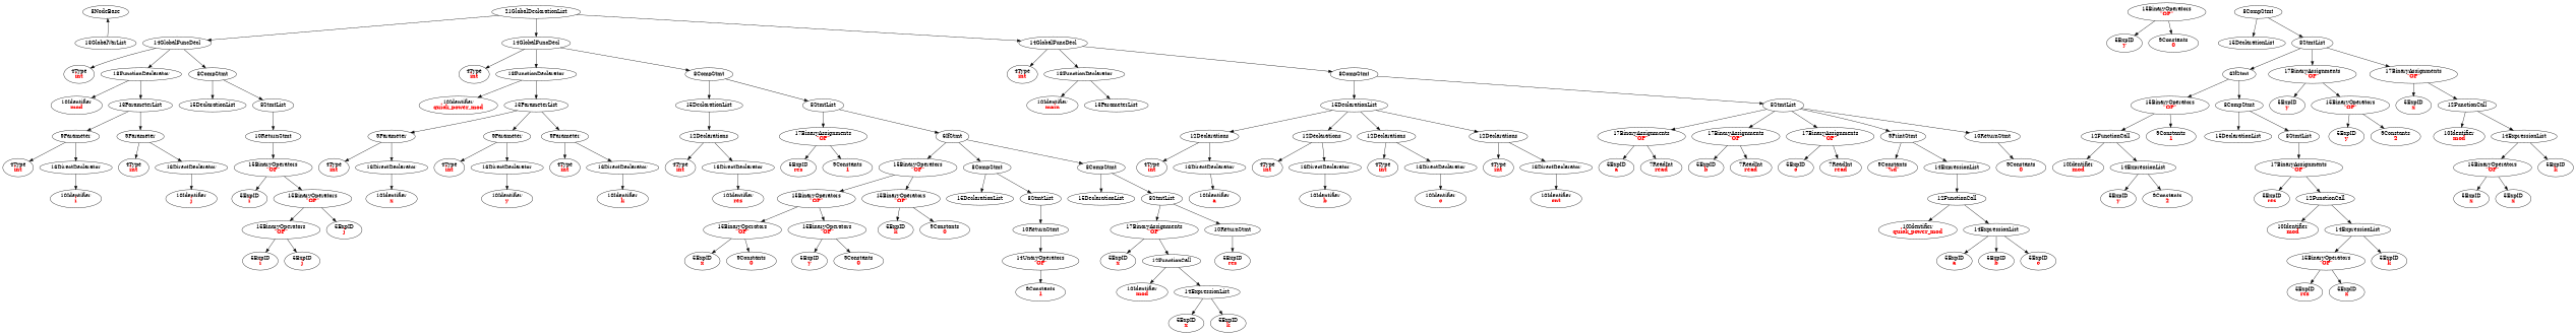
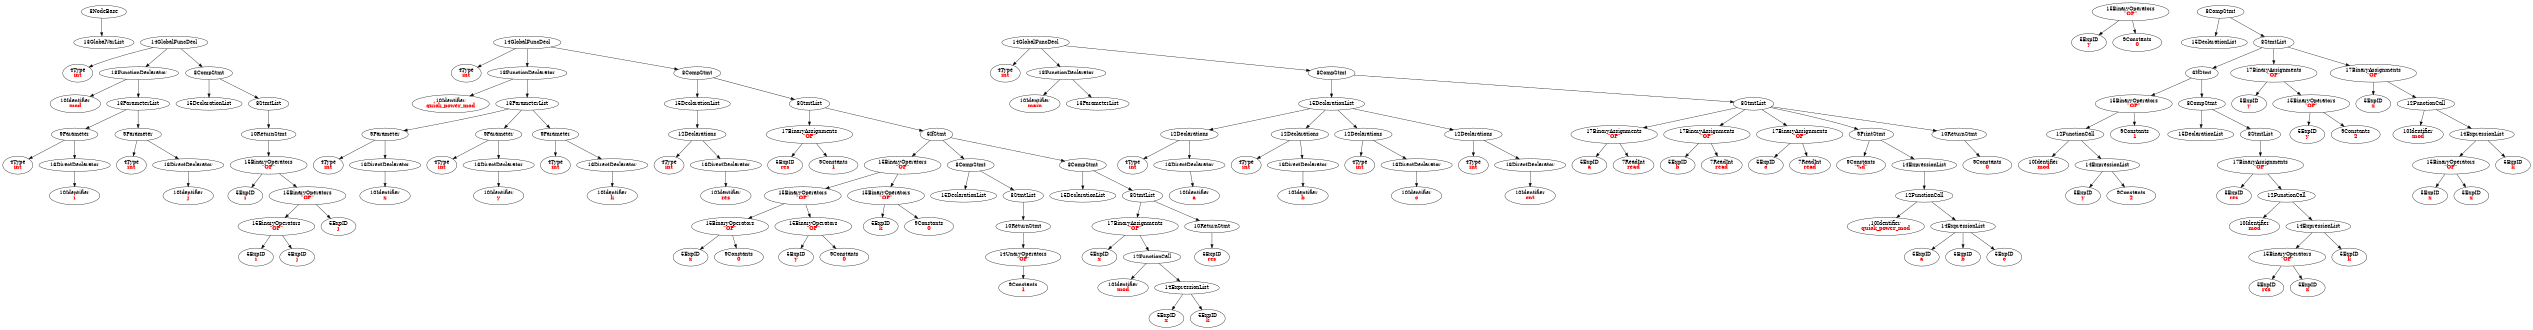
  digraph {
    n1 [label=<8NodeBase>]
    n2 [label=<13GlobalVarList<font color='red'><b><br/></b></font>>]
-   n3 [label=<21GlobalDeclarationList>]
    n4 [label=<14GlobalFuncDecl>]
    n5 [label=<14GlobalFuncDecl>]
    n6 [label=<14GlobalFuncDecl>]
    n7 [label=<4Type<font color='red'><b><br/>int</b></font>>]
    n8 [label=<18FunctionDeclarator>]
    n9 [label=<8CompStmt>]
    n10 [label=<4Type<font color='red'><b><br/>int</b></font>>]
    n11 [label=<18FunctionDeclarator>]
    n12 [label=<8CompStmt>]
    n13 [label=<4Type<font color='red'><b><br/>int</b></font>>]
    n14 [label=<18FunctionDeclarator>]
    n15 [label=<8CompStmt>]
    n16 [label=<10Identifier<font color='red'><b><br/>mod</b></font>>]
    n17 [label=<13ParameterList>]
    n18 [label=<15DeclarationList<font color='red'><b><br/></b></font>>]
    n19 [label=<8StmtList>]
    n20 [label=<9Parameter>]
    n21 [label=<9Parameter>]
    n22 [label=<4Type<font color='red'><b><br/>int</b></font>>]
    n23 [label=<16DirectDeclarator>]
    n24 [label=<4Type<font color='red'><b><br/>int</b></font>>]
    n25 [label=<16DirectDeclarator>]
    n26 [label=<10Identifier<font color='red'><b><br/>i</b></font>>]
    n27 [label=<10Identifier<font color='red'><b><br/>j</b></font>>]
    n28 [label=<10ReturnStmt>]
    n29 [label=<15BinaryOperators<font color='red'><b><br/>"OP"</b></font>>]
    n30 [label=<5ExpID<font color='red'><b><br/>i</b></font>>]
    n31 [label=<15BinaryOperators<font color='red'><b><br/>"OP"</b></font>>]
    n32 [label=<15BinaryOperators<font color='red'><b><br/>"OP"</b></font>>]
    n33 [label=<5ExpID<font color='red'><b><br/>j</b></font>>]
    n34 [label=<5ExpID<font color='red'><b><br/>i</b></font>>]
    n35 [label=<5ExpID<font color='red'><b><br/>j</b></font>>]
    n36 [label=<10Identifier<font color='red'><b><br/>quick_power_mod</b></font>>]
    n37 [label=<13ParameterList>]
    n38 [label=<15DeclarationList>]
    n39 [label=<8StmtList>]
    n40 [label=<9Parameter>]
    n41 [label=<9Parameter>]
    n42 [label=<9Parameter>]
    n43 [label=<4Type<font color='red'><b><br/>int</b></font>>]
    n44 [label=<16DirectDeclarator>]
    n45 [label=<4Type<font color='red'><b><br/>int</b></font>>]
    n46 [label=<16DirectDeclarator>]
    n47 [label=<4Type<font color='red'><b><br/>int</b></font>>]
    n48 [label=<16DirectDeclarator>]
    n49 [label=<10Identifier<font color='red'><b><br/>x</b></font>>]
    n50 [label=<10Identifier<font color='red'><b><br/>y</b></font>>]
    n51 [label=<10Identifier<font color='red'><b><br/>k</b></font>>]
    n52 [label=<12Declarations>]
    n53 [label=<17BinaryAssignments<font color='red'><b><br/>"OP"</b></font>>]
    n54 [label=<6IfStmt>]
    n55 [label=<4Type<font color='red'><b><br/>int</b></font>>]
    n56 [label=<16DirectDeclarator>]
    n57 [label=<10Identifier<font color='red'><b><br/>res</b></font>>]
    n58 [label=<5ExpID<font color='red'><b><br/>res</b></font>>]
    n59 [label=<9Constants<font color='red'><b><br/>1</b></font>>]
    n60 [label=<15BinaryOperators<font color='red'><b><br/>"OP"</b></font>>]
    n61 [label=<8CompStmt>]
    n62 [label=<8CompStmt>]
    n63 [label=<15BinaryOperators<font color='red'><b><br/>"OP"</b></font>>]
    n64 [label=<15BinaryOperators<font color='red'><b><br/>"OP"</b></font>>]
    n65 [label=<15DeclarationList<font color='red'><b><br/></b></font>>]
    n66 [label=<8StmtList>]
    n67 [label=<15DeclarationList<font color='red'><b><br/></b></font>>]
    n68 [label=<8StmtList>]
    n69 [label=<15BinaryOperators<font color='red'><b><br/>"OP"</b></font>>]
    n70 [label=<15BinaryOperators<font color='red'><b><br/>"OP"</b></font>>]
    n71 [label=<5ExpID<font color='red'><b><br/>k</b></font>>]
    n72 [label=<9Constants<font color='red'><b><br/>0</b></font>>]
    n73 [label=<5ExpID<font color='red'><b><br/>x</b></font>>]
    n74 [label=<9Constants<font color='red'><b><br/>0</b></font>>]
    n75 [label=<5ExpID<font color='red'><b><br/>y</b></font>>]
    n76 [label=<9Constants<font color='red'><b><br/>0</b></font>>]
    n77 [label=<10ReturnStmt>]
    n78 [label=<14UnaryOperators<font color='red'><b><br/>"OP"</b></font>>]
    n79 [label=<9Constants<font color='red'><b><br/>1</b></font>>]
    n80 [label=<17BinaryAssignments<font color='red'><b><br/>"OP"</b></font>>]
    n81 [label=<10ReturnStmt>]
    n82 [label=<5ExpID<font color='red'><b><br/>x</b></font>>]
    n83 [label=<12FunctionCall>]
    n84 [label=<5ExpID<font color='red'><b><br/>res</b></font>>]
    n85 [label=<10Identifier<font color='red'><b><br/>mod</b></font>>]
    n86 [label=<14ExpressionList>]
    n87 [label=<5ExpID<font color='red'><b><br/>x</b></font>>]
    n88 [label=<5ExpID<font color='red'><b><br/>k</b></font>>]
    n89 [label=<15BinaryOperators<font color='red'><b><br/>"OP"</b></font>>]
    n90 [label=<5ExpID<font color='red'><b><br/>y</b></font>>]
    n91 [label=<9Constants<font color='red'><b><br/>0</b></font>>]
    n92 [label=<8CompStmt>]
    n93 [label=<15DeclarationList<font color='red'><b><br/></b></font>>]
    n94 [label=<8StmtList>]
    n95 [label=<6IfStmt>]
    n96 [label=<17BinaryAssignments<font color='red'><b><br/>"OP"</b></font>>]
    n97 [label=<17BinaryAssignments<font color='red'><b><br/>"OP"</b></font>>]
    n98 [label=<15BinaryOperators<font color='red'><b><br/>"OP"</b></font>>]
    n99 [label=<8CompStmt>]
    n100 [label=<5ExpID<font color='red'><b><br/>y</b></font>>]
    n101 [label=<15BinaryOperators<font color='red'><b><br/>"OP"</b></font>>]
    n102 [label=<5ExpID<font color='red'><b><br/>x</b></font>>]
    n103 [label=<12FunctionCall>]
    n104 [label=<12FunctionCall>]
    n105 [label=<9Constants<font color='red'><b><br/>1</b></font>>]
    n106 [label=<15DeclarationList<font color='red'><b><br/></b></font>>]
    n107 [label=<8StmtList>]
    n108 [label=<10Identifier<font color='red'><b><br/>mod</b></font>>]
    n109 [label=<14ExpressionList>]
    n110 [label=<5ExpID<font color='red'><b><br/>y</b></font>>]
    n111 [label=<9Constants<font color='red'><b><br/>2</b></font>>]
    n112 [label=<17BinaryAssignments<font color='red'><b><br/>"OP"</b></font>>]
    n113 [label=<5ExpID<font color='red'><b><br/>res</b></font>>]
    n114 [label=<12FunctionCall>]
    n115 [label=<10Identifier<font color='red'><b><br/>mod</b></font>>]
    n116 [label=<14ExpressionList>]
    n117 [label=<15BinaryOperators<font color='red'><b><br/>"OP"</b></font>>]
    n118 [label=<5ExpID<font color='red'><b><br/>k</b></font>>]
    n119 [label=<5ExpID<font color='red'><b><br/>res</b></font>>]
    n120 [label=<5ExpID<font color='red'><b><br/>x</b></font>>]
    n121 [label=<5ExpID<font color='red'><b><br/>y</b></font>>]
    n122 [label=<9Constants<font color='red'><b><br/>2</b></font>>]
    n123 [label=<10Identifier<font color='red'><b><br/>mod</b></font>>]
    n124 [label=<14ExpressionList>]
    n125 [label=<15BinaryOperators<font color='red'><b><br/>"OP"</b></font>>]
    n126 [label=<5ExpID<font color='red'><b><br/>k</b></font>>]
    n127 [label=<5ExpID<font color='red'><b><br/>x</b></font>>]
    n128 [label=<5ExpID<font color='red'><b><br/>x</b></font>>]
    n129 [label=<10Identifier<font color='red'><b><br/>main</b></font>>]
    n130 [label=<13ParameterList<font color='red'><b><br/></b></font>>]
    n131 [label=<15DeclarationList>]
    n132 [label=<8StmtList>]
    n133 [label=<12Declarations>]
    n134 [label=<12Declarations>]
    n135 [label=<12Declarations>]
    n136 [label=<12Declarations>]
    n137 [label=<17BinaryAssignments<font color='red'><b><br/>"OP"</b></font>>]
    n138 [label=<17BinaryAssignments<font color='red'><b><br/>"OP"</b></font>>]
    n139 [label=<17BinaryAssignments<font color='red'><b><br/>"OP"</b></font>>]
    n140 [label=<9PrintStmt>]
    n141 [label=<10ReturnStmt>]
    n142 [label=<4Type<font color='red'><b><br/>int</b></font>>]
    n143 [label=<16DirectDeclarator>]
    n144 [label=<4Type<font color='red'><b><br/>int</b></font>>]
    n145 [label=<16DirectDeclarator>]
    n146 [label=<4Type<font color='red'><b><br/>int</b></font>>]
    n147 [label=<16DirectDeclarator>]
    n148 [label=<4Type<font color='red'><b><br/>int</b></font>>]
    n149 [label=<16DirectDeclarator>]
    n150 [label=<10Identifier<font color='red'><b><br/>a</b></font>>]
    n151 [label=<10Identifier<font color='red'><b><br/>b</b></font>>]
    n152 [label=<10Identifier<font color='red'><b><br/>c</b></font>>]
    n153 [label=<10Identifier<font color='red'><b><br/>cnt</b></font>>]
    n154 [label=<5ExpID<font color='red'><b><br/>a</b></font>>]
    n155 [label=<7ReadInt<font color='red'><b><br/>read</b></font>>]
    n156 [label=<5ExpID<font color='red'><b><br/>b</b></font>>]
    n157 [label=<7ReadInt<font color='red'><b><br/>read</b></font>>]
    n158 [label=<5ExpID<font color='red'><b><br/>c</b></font>>]
    n159 [label=<7ReadInt<font color='red'><b><br/>read</b></font>>]
    n160 [label=<9Constants<font color='red'><b><br/>"%d"</b></font>>]
    n161 [label=<14ExpressionList>]
    n162 [label=<9Constants<font color='red'><b><br/>0</b></font>>]
    n163 [label=<12FunctionCall>]
    n164 [label=<10Identifier<font color='red'><b><br/>quick_power_mod</b></font>>]
    n165 [label=<14ExpressionList>]
    n166 [label=<5ExpID<font color='red'><b><br/>a</b></font>>]
    n167 [label=<5ExpID<font color='red'><b><br/>b</b></font>>]
    n168 [label=<5ExpID<font color='red'><b><br/>c</b></font>>]
-   n2 -> n1
-   n3 -> n4
-   n3 -> n5
-   n3 -> n6
+   n1 -> n2
    n4 -> n7
    n4 -> n8
    n4 -> n9
    n5 -> n10
    n5 -> n11
    n5 -> n12
    n6 -> n13
    n6 -> n14
    n6 -> n15
    n8 -> n16
    n8 -> n17
    n9 -> n18
    n9 -> n19
    n11 -> n36
    n11 -> n37
    n12 -> n38
    n12 -> n39
    n14 -> n129
    n14 -> n130
    n15 -> n131
    n15 -> n132
    n17 -> n20
    n17 -> n21
    n19 -> n28
    n20 -> n22
    n20 -> n23
    n21 -> n24
    n21 -> n25
    n23 -> n26
    n25 -> n27
    n28 -> n29
    n29 -> n30
    n29 -> n31
    n31 -> n32
    n31 -> n33
    n32 -> n34
    n32 -> n35
    n37 -> n40
    n37 -> n41
    n37 -> n42
    n38 -> n52
    n39 -> n53
    n39 -> n54
    n40 -> n43
    n40 -> n44
    n41 -> n45
    n41 -> n46
    n42 -> n47
    n42 -> n48
    n44 -> n49
    n46 -> n50
    n48 -> n51
    n52 -> n55
    n52 -> n56
    n53 -> n58
    n53 -> n59
    n54 -> n60
    n54 -> n61
    n54 -> n62
    n56 -> n57
    n60 -> n63
    n60 -> n64
    n61 -> n65
    n61 -> n66
    n62 -> n67
    n62 -> n68
    n63 -> n69
    n63 -> n70
    n64 -> n71
    n64 -> n72
    n66 -> n77
    n68 -> n80
    n68 -> n81
    n69 -> n73
    n69 -> n74
    n70 -> n75
    n70 -> n76
    n77 -> n78
    n78 -> n79
    n80 -> n82
    n80 -> n83
    n81 -> n84
    n83 -> n85
    n83 -> n86
    n86 -> n87
    n86 -> n88
    n89 -> n90
    n89 -> n91
    n92 -> n93
    n92 -> n94
    n94 -> n95
    n94 -> n96
    n94 -> n97
    n95 -> n98
    n95 -> n99
    n96 -> n100
    n96 -> n101
    n97 -> n102
    n97 -> n103
    n98 -> n104
    n98 -> n105
    n99 -> n106
    n99 -> n107
    n101 -> n121
    n101 -> n122
    n103 -> n123
    n103 -> n124
    n104 -> n108
    n104 -> n109
    n107 -> n112
    n109 -> n110
    n109 -> n111
    n112 -> n113
    n112 -> n114
    n114 -> n115
    n114 -> n116
    n116 -> n117
    n116 -> n118
    n117 -> n119
    n117 -> n120
    n124 -> n125
    n124 -> n126
    n125 -> n127
    n125 -> n128
    n131 -> n133
    n131 -> n134
    n131 -> n135
    n131 -> n136
    n132 -> n137
    n132 -> n138
    n132 -> n139
    n132 -> n140
    n132 -> n141
    n133 -> n142
    n133 -> n143
    n134 -> n144
    n134 -> n145
    n135 -> n146
    n135 -> n147
    n136 -> n148
    n136 -> n149
    n137 -> n154
    n137 -> n155
    n138 -> n156
    n138 -> n157
    n139 -> n158
    n139 -> n159
    n140 -> n160
    n140 -> n161
    n141 -> n162
    n143 -> n150
    n145 -> n151
    n147 -> n152
    n149 -> n153
    n161 -> n163
    n163 -> n164
    n163 -> n165
    n165 -> n166
    n165 -> n167
    n165 -> n168
  }
